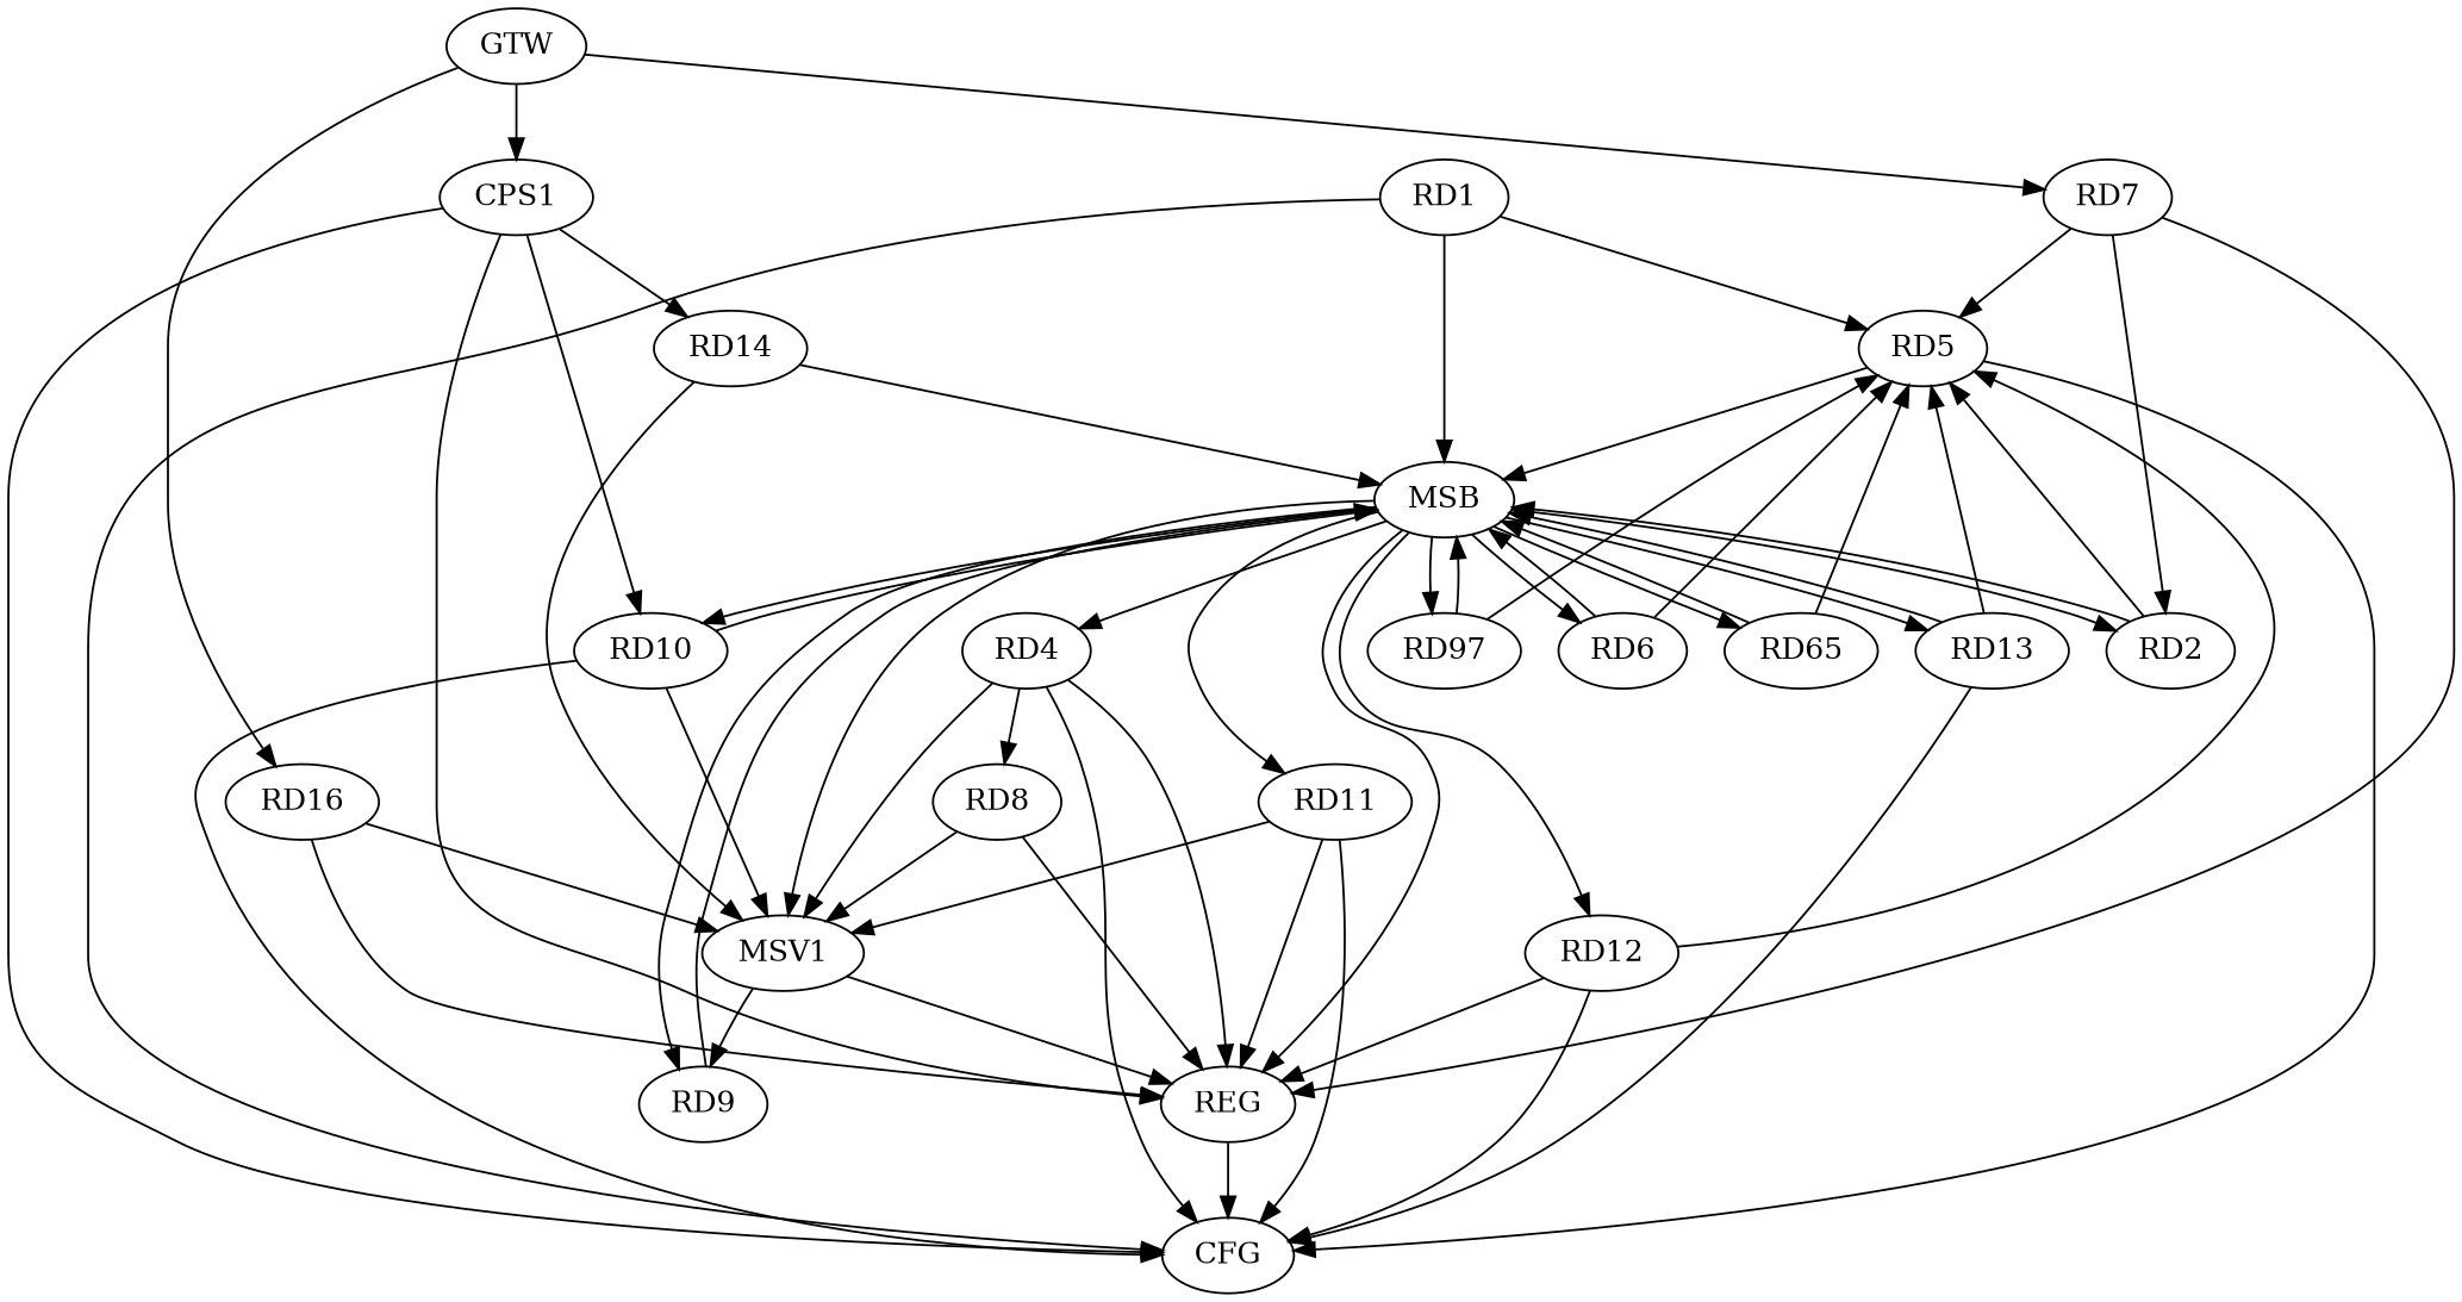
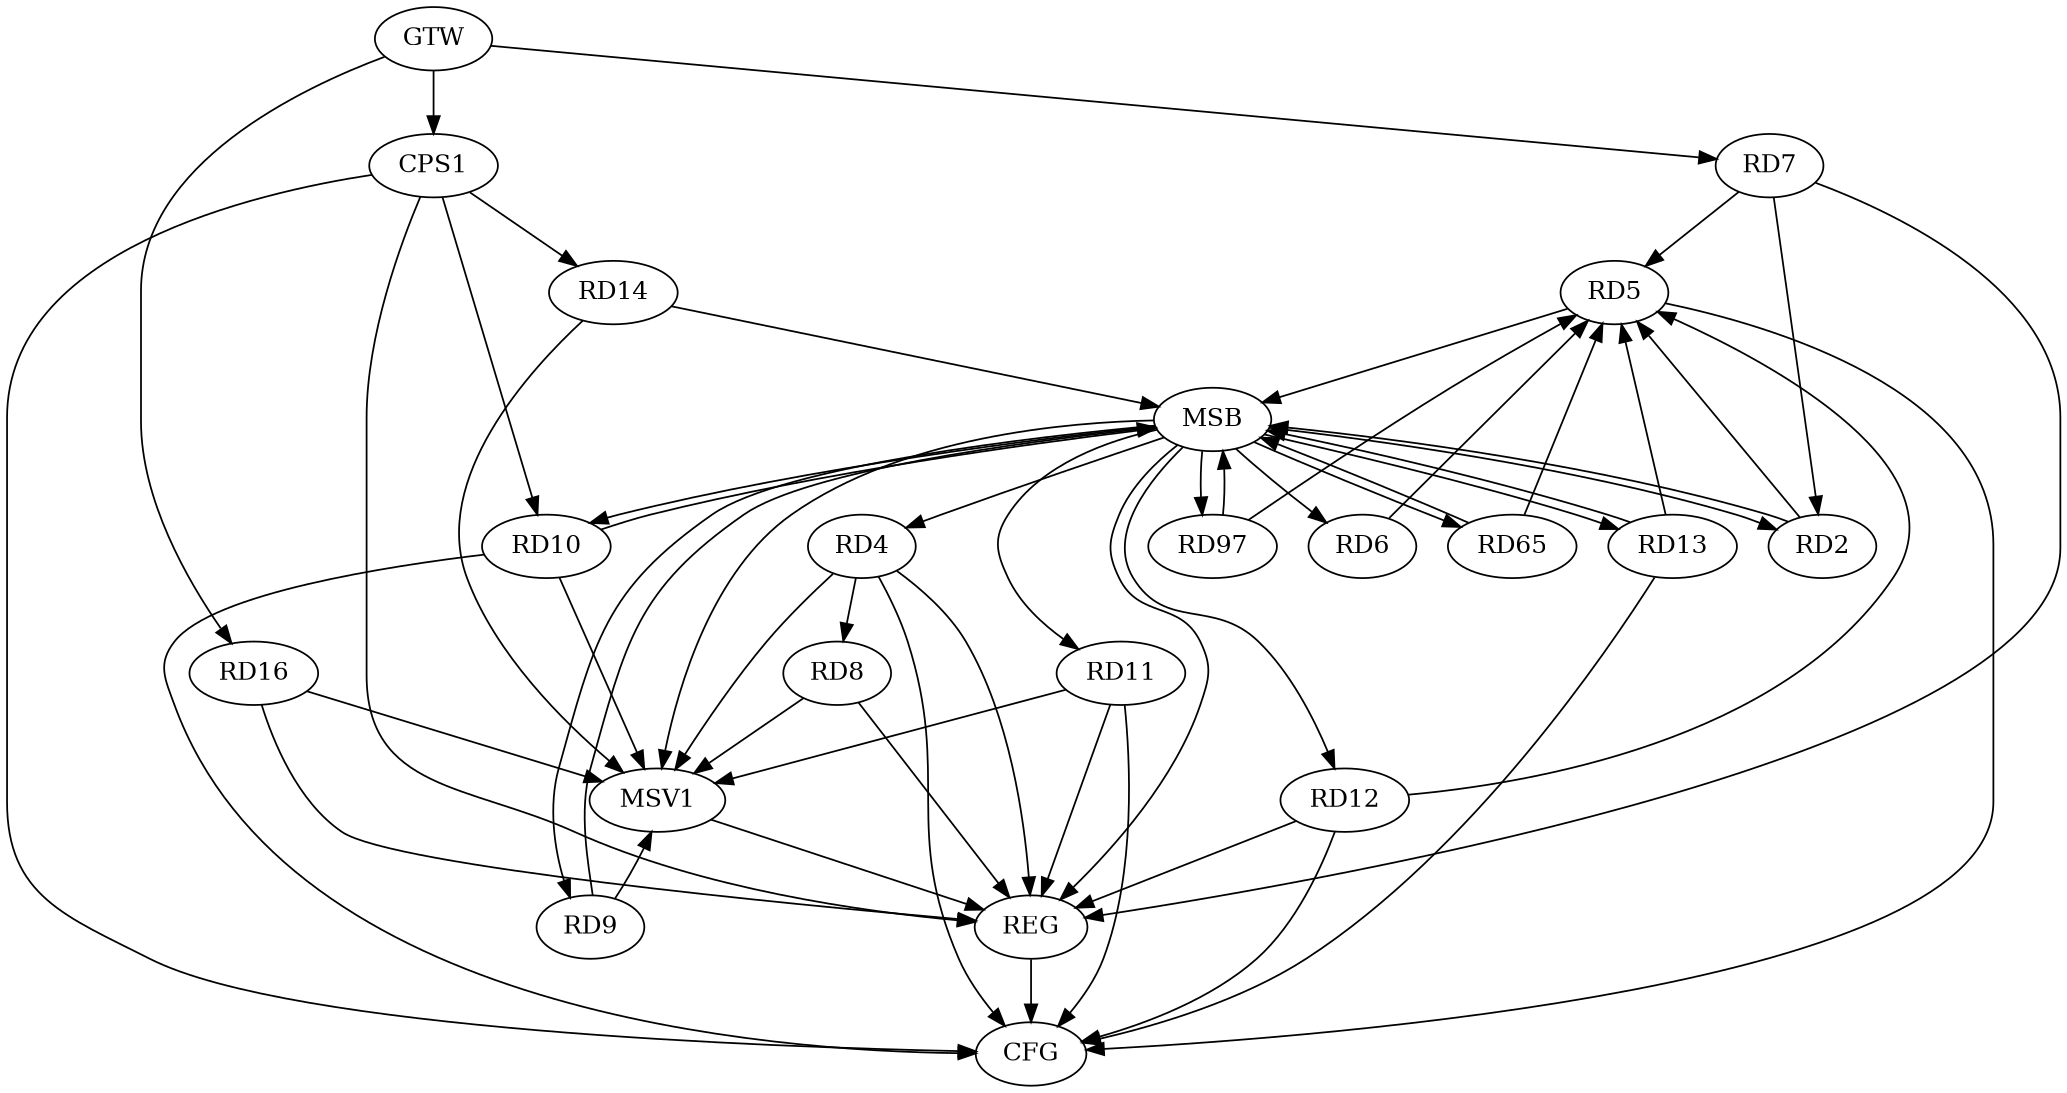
  strict digraph {
-   n1 [label=RD1]
    n2 [label=RD5]
    n3 [label=MSB]
    n4 [label=CFG]
    n5 [label=RD2]
    n6 [label=REG]
    n7 [label=RD4]
    n8 [label=MSV1]
    n9 [label=RD6]
    n10 [label=RD9]
    n11 [label=RD10]
    n12 [label=RD11]
    n13 [label=RD12]
    n14 [label=RD13]
    n15 [label=RD65]
    n16 [label=RD97]
    n17 [label=RD8]
    n18 [label=RD7]
    n19 [label=RD14]
    n20 [label=RD16]
    n21 [label=CPS1]
    n22 [label=GTW]
-   n1 -> n2
-   n1 -> n3
-   n1 -> n4
    n2 -> n3
    n2 -> n4
    n3 -> n5
    n3 -> n6
    n3 -> n7
    n3 -> n8
    n3 -> n9
    n3 -> n10
    n3 -> n11
    n3 -> n12
    n3 -> n13
    n3 -> n14
    n3 -> n15
    n3 -> n16
    n5 -> n2
    n5 -> n3
    n6 -> n4
    n7 -> n4
    n7 -> n6
    n7 -> n8
    n7 -> n17
    n8 -> n6
    n9 -> n2
-   n9 -> n3
    n10 -> n3
-   n8 -> n10
+   n10 -> n8
    n11 -> n3
    n11 -> n4
    n11 -> n8
    n12 -> n4
    n12 -> n6
    n12 -> n8
    n13 -> n2
    n13 -> n4
    n13 -> n6
    n14 -> n2
    n14 -> n3
    n14 -> n4
    n15 -> n2
    n15 -> n3
    n16 -> n2
    n16 -> n3
    n17 -> n6
    n17 -> n8
    n18 -> n2
    n18 -> n5
    n18 -> n6
    n19 -> n3
    n19 -> n8
    n20 -> n6
    n20 -> n8
    n21 -> n4
    n21 -> n6
    n21 -> n11
    n21 -> n19
    n22 -> n18
    n22 -> n20
    n22 -> n21
  }
